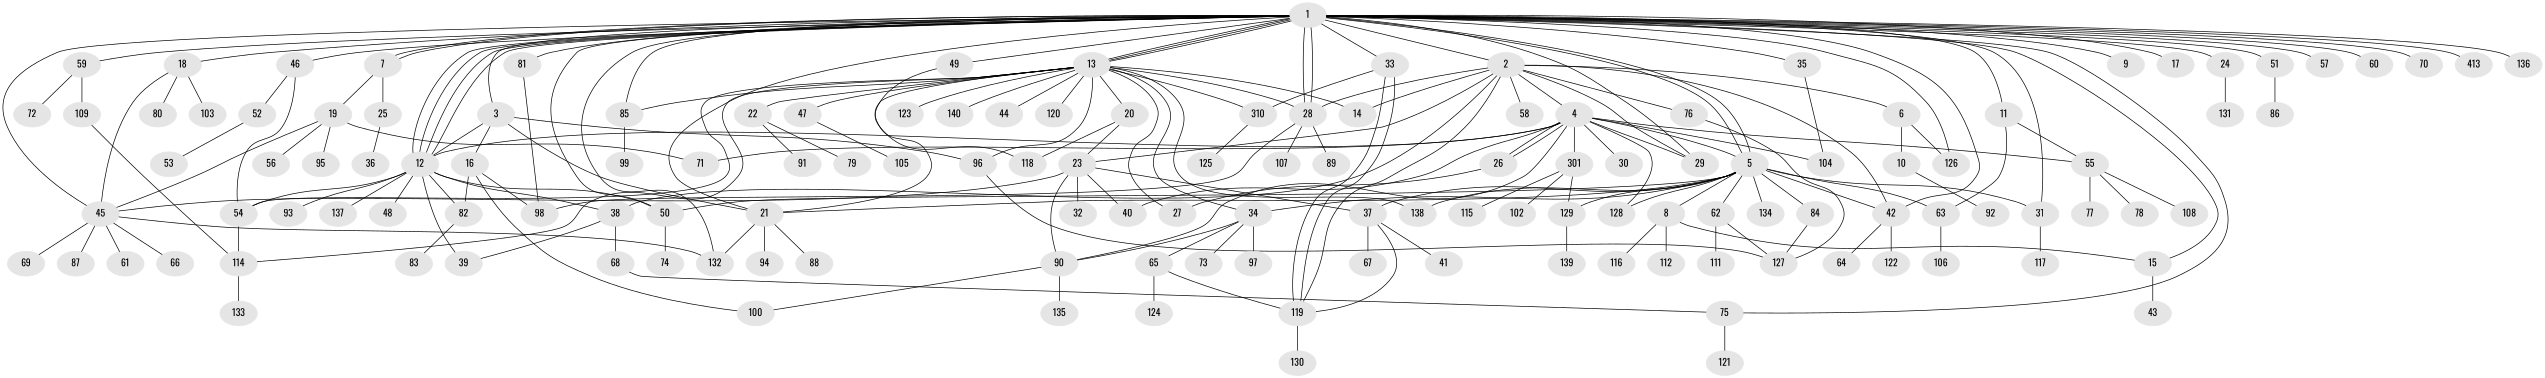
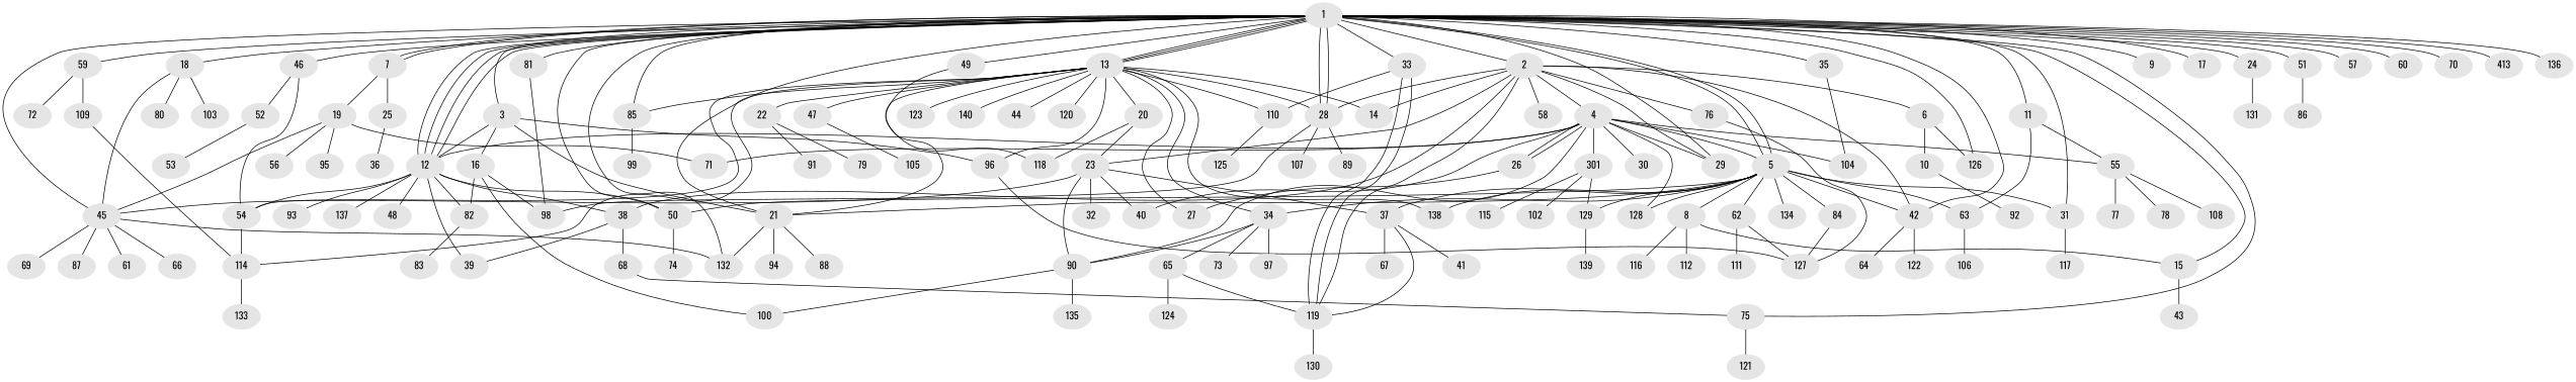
  graph {
    fontname=Oswald
    node [color=gray90 fontname=Oswald style=filled]
    edge [fontname=Oswald]
    1
    2
    3
    5
    7
    9
    11
    12
    13
    15
    17
    18
    21
    24
    28
    29
    31
    33
    35
    42
    45
    46
    49
    50
    51
    57
    59
    60
    70
    75
    81
    85
    n33 [label=413]
    126
    132
    136
    4
    6
    14
    23
    38
    58
    76
    119
    16
    96
    128
    8
    34
    37
    62
    63
    84
    129
    134
    138
    19
    25
    55
    39
    48
    54
    82
    93
    137
    20
    22
    27
    44
    47
-   110 [label=310]
+   110
    114
    120
    123
    140
    43
    80
    103
    88
    94
    131
    98
    89
    107
    117
    104
    64
    122
    61
    66
    69
    87
    52
    118
    74
    86
    72
    109
    121
    99
    26
    30
    40
    71
    90
    n106 [label=301]
    10
    32
    68
    127
    130
    100
    77
    78
    108
    135
    102
    115
    112
    116
    65
    73
    97
    41
    67
    111
    106
    139
    92
    56
    95
    36
    83
    79
    91
    105
    125
    133
    124
    53
    1 -- 2
    1 -- 3
    1 -- 5
    1 -- 5
    1 -- 7
    1 -- 7
    1 -- 9
    1 -- 11
    1 -- 12
    1 -- 12
    1 -- 12
    1 -- 12
    1 -- 13
    1 -- 13
    1 -- 13
    1 -- 15
    1 -- 17
    1 -- 18
    1 -- 21
    1 -- 24
    1 -- 28
    1 -- 28
    1 -- 29
    1 -- 31
    1 -- 33
    1 -- 35
    1 -- 42
    1 -- 45
    1 -- 46
    1 -- 49
    1 -- 50
    1 -- 51
    1 -- 57
    1 -- 59
    1 -- 60
    1 -- 70
    1 -- 75
    1 -- 81
    1 -- 85
    1 -- n33
    1 -- 126
    1 -- 132
    1 -- 136
    2 -- 28
    2 -- 29
    2 -- 42
    2 -- 4
    2 -- 6
    2 -- 14
    2 -- 23
    2 -- 38
    2 -- 58
    2 -- 76
    2 -- 119
    3 -- 12
    3 -- 21
    3 -- 16
    3 -- 96
    5 -- 21
    5 -- 31
    5 -- 42
    5 -- 50
    5 -- 128
    5 -- 8
    5 -- 34
    5 -- 37
    5 -- 62
    5 -- 63
    5 -- 84
    5 -- 129
    5 -- 134
    5 -- 138
    7 -- 19
    7 -- 25
    11 -- 63
    11 -- 55
    12 -- 50
    12 -- 38
    12 -- 39
    12 -- 48
    12 -- 54
    12 -- 82
    12 -- 93
    12 -- 137
    13 -- 21
    13 -- 28
    13 -- 85
    13 -- 14
    13 -- 96
    13 -- 34
    13 -- 138
    13 -- 54
    13 -- 20
    13 -- 22
    13 -- 27
    13 -- 44
    13 -- 47
    13 -- 110
    13 -- 114
    13 -- 120
    13 -- 123
    13 -- 140
    15 -- 43
    18 -- 45
    18 -- 80
    18 -- 103
    21 -- 132
    21 -- 88
    21 -- 94
    24 -- 131
    28 -- 98
    28 -- 89
    28 -- 107
    31 -- 117
    33 -- 119
    33 -- 119
    33 -- 110
    35 -- 104
    42 -- 64
    42 -- 122
    45 -- 132
    45 -- 61
    45 -- 66
    45 -- 69
    45 -- 87
    46 -- 54
    46 -- 52
    49 -- 118
    50 -- 74
    51 -- 86
    59 -- 72
    59 -- 109
    75 -- 121
    81 -- 98
    85 -- 99
    4 -- 5
    4 -- 12
    4 -- 29
    4 -- 128
    4 -- 55
    4 -- 104
    4 -- 26
    4 -- 26
    4 -- 30
    4 -- 40
    4 -- 71
    4 -- 90
    4 -- n106
    6 -- 126
    6 -- 10
    23 -- 45
    23 -- 37
    23 -- 40
    23 -- 90
    23 -- 32
    38 -- 39
    38 -- 68
    76 -- 127
    119 -- 130
    16 -- 82
    16 -- 98
    16 -- 100
    96 -- 127
    8 -- 15
    8 -- 112
    8 -- 116
    34 -- 90
    34 -- 65
    34 -- 73
    34 -- 97
    37 -- 119
    37 -- 41
    37 -- 67
    62 -- 127
    62 -- 111
    63 -- 106
    84 -- 127
    129 -- 139
    19 -- 45
    19 -- 71
    19 -- 56
    19 -- 95
    25 -- 36
    55 -- 77
    55 -- 78
    55 -- 108
    54 -- 114
    82 -- 83
    20 -- 23
    20 -- 118
    22 -- 79
    22 -- 91
    47 -- 105
    110 -- 125
    114 -- 133
    52 -- 53
    109 -- 114
    26 -- 27
    90 -- 100
    90 -- 135
    n106 -- 129
    n106 -- 102
    n106 -- 115
    10 -- 92
    68 -- 75
    65 -- 119
    65 -- 124
  }
